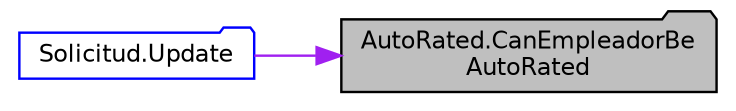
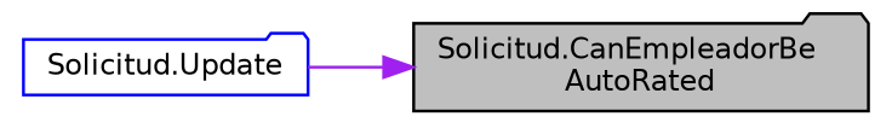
  digraph {
    rankdir=RL
    node [fontname=Helvetica fontsize=10 shape=folder style=filled]
-   n1 [color=black fillcolor=grey75 fontcolor=black height=0.2 label="AutoRated.CanEmpleadorBe\lAutoRated" width=0.4]
+   n1 [color=black fillcolor=grey75 fontcolor=black height=0.2 label="Solicitud.CanEmpleadorBe\lAutoRated" width=0.4]
    n2 [color=blue fillcolor=white height=0.2 label="Solicitud.Update" width=0.4]
    n1 -> n2 [color=purple dir=back fontname=Helvetica fontsize=10 labelfontname=Helvetica labelfontsize=10 style=solid]
  }
